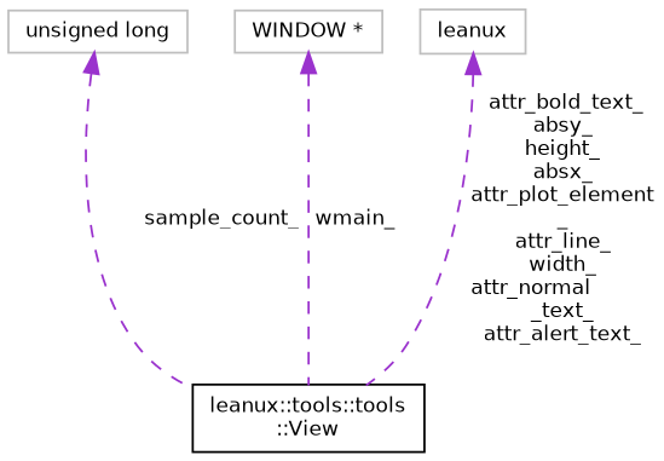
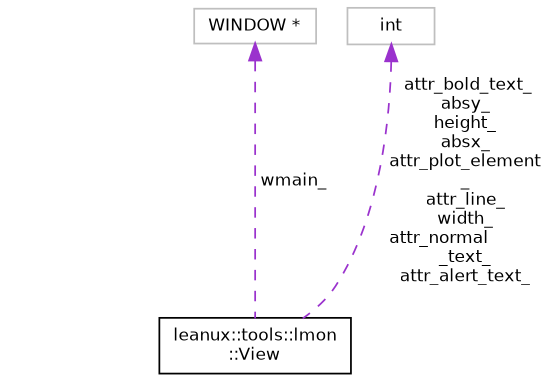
  digraph {
    node [color=grey75 fontname=Helvetica fontsize=10 shape=record]
    edge [color=darkorchid3 dir=back fontname=Helvetica fontsize=10 labelfontname=Helvetica labelfontsize=10 style=dashed]
-   n1 [color=black height=0.2 label="leanux::tools::tools\l::View" width=0.4]
-   n2 [height=0.2 label="unsigned long" width=0.4]
+   n1 [color=black height=0.2 label="leanux::tools::lmon\l::View" width=0.4]
    n3 [height=0.2 label="WINDOW *" width=0.4]
-   n4 [height=0.2 label=leanux width=0.4]
-   n2 -> n1 [label=" sample_count_"]
+   n4 [height=0.2 label=int width=0.4]
    n3 -> n1 [label=" wmain_"]
    n4 -> n1 [label=" attr_bold_text_\nabsy_\nheight_\nabsx_\nattr_plot_element\l_\nattr_line_\nwidth_\nattr_normal\l_text_\nattr_alert_text_"]
  }
